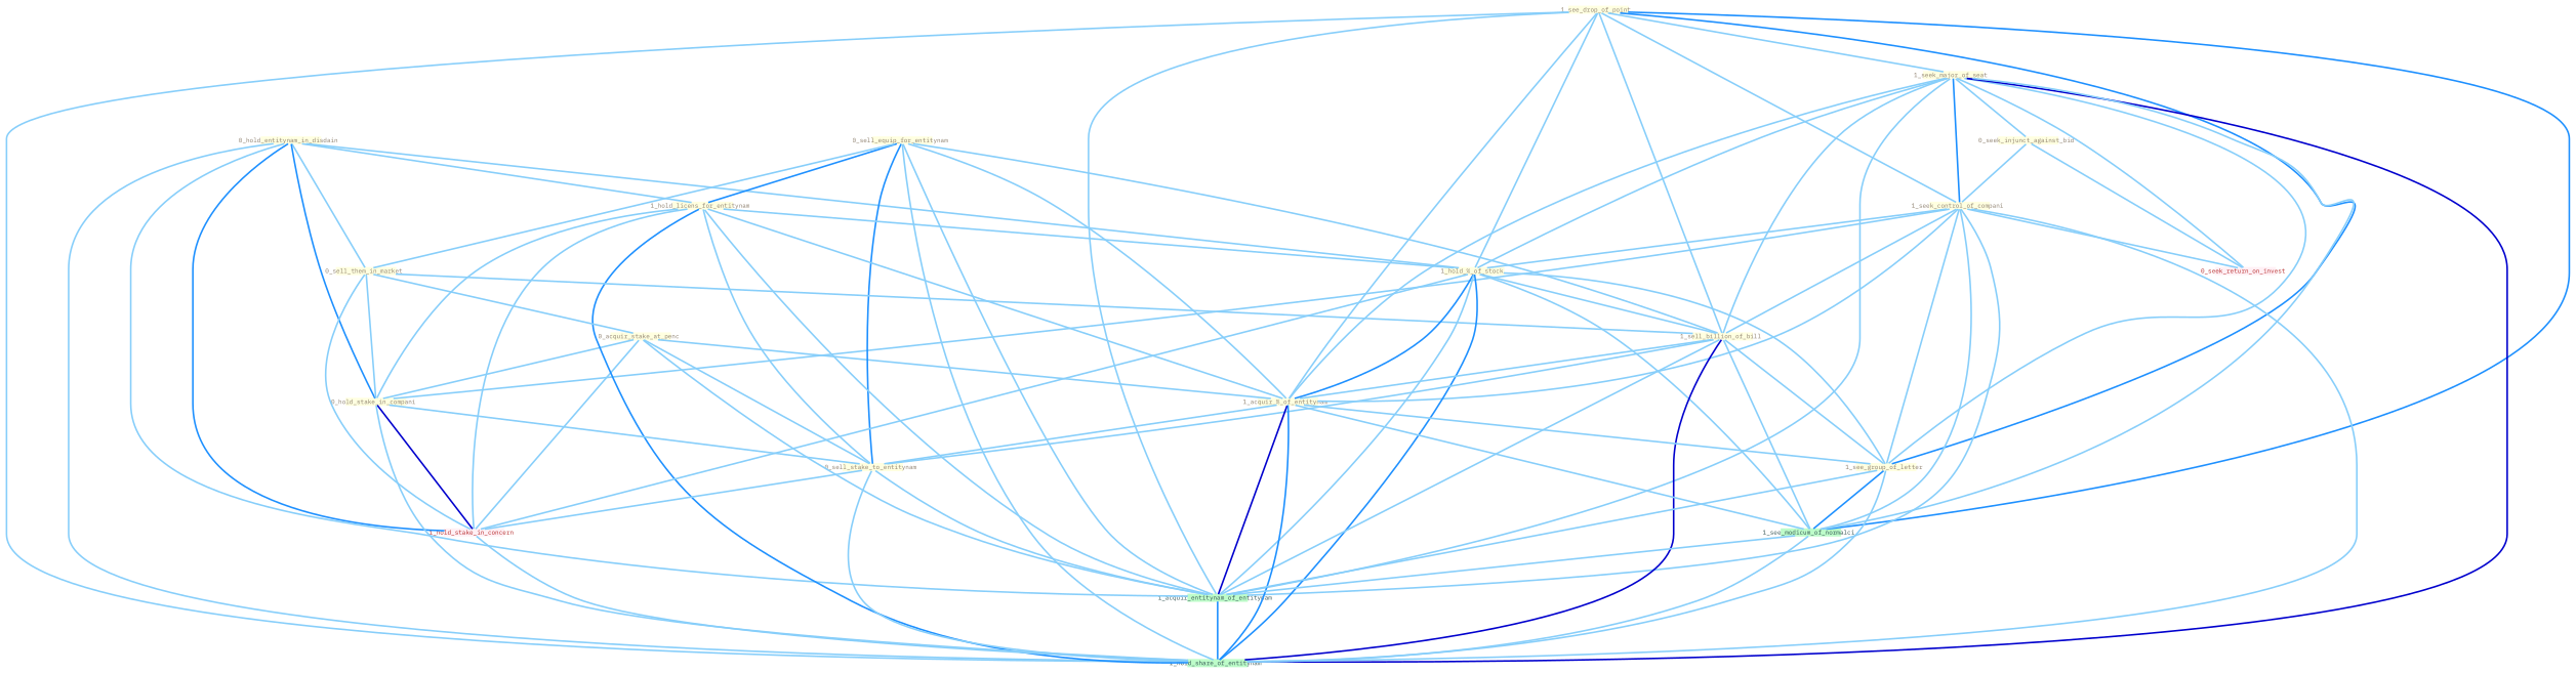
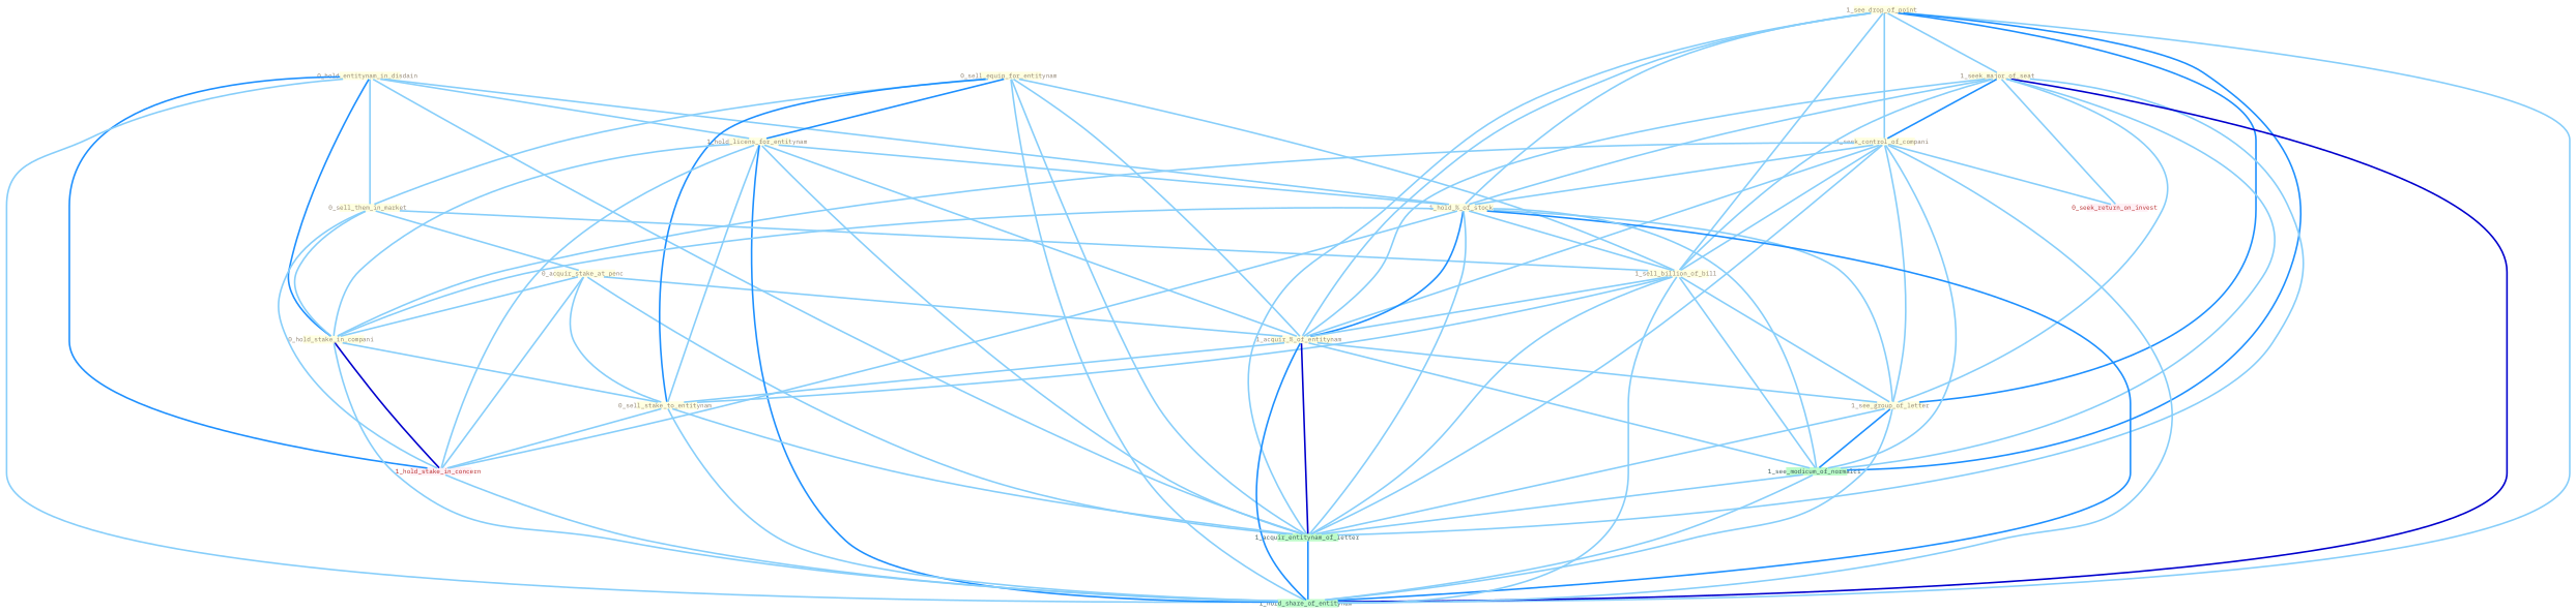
  graph {
    fontname="IBM Plex Mono"
    node [color="#ffffe0" fixedsize=true fontcolor="#8b7d6b" fontname="IBM Plex Mono" fontsize=4 shape=polygon style=filled]
    edge [color="#87cefa" fontname="IBM Plex Mono" w=1]
    "0_hold_entitynam_in_disdain " [height=.06 width=.5]
    "1_see_drop_of_point " [height=.06 width=.5]
    "1_seek_major_of_seat " [height=.06 width=.5]
-   "0_seek_injunct_against_bid " [height=.06 width=.5]
    "1_seek_control_of_compani " [height=.06 width=.5]
    "0_acquir_stake_at_penc " [height=.06 width=.5]
    "0_sell_equip_for_entitynam " [height=.06 width=.5]
    "1_hold_licens_for_entitynam " [height=.06 width=.5]
    "0_sell_them_in_market " [height=.06 width=.5]
    "1_hold_%_of_stock " [height=.06 width=.5]
    "1_sell_billion_of_bill " [height=.06 width=.5]
    "0_hold_stake_in_compani " [height=.06 width=.5]
    "1_acquir_%_of_entitynam " [height=.06 width=.5]
    "0_sell_stake_to_entitynam " [height=.06 width=.5]
    "1_see_group_of_letter " [height=.06 width=.5]
    "1_hold_stake_in_concern " [color="#fff0f5" fontcolor="#b22222" height=.06 width=.5]
    "0_seek_return_on_invest " [color="#fff0f5" fontcolor="#b22222" height=.06 width=.5]
-   "1_acquir_entitynam_of_entitynam " [color="#BDFCC9" fontcolor="#2f4f4f" height=.06 width=.5]
+   "1_acquir_entitynam_of_entitynam " [color="#BDFCC9" fontcolor="#2f4f4f" height=.06 width=.5 label="1_acquir_entitynam_of_letter"]
    "1_hold_share_of_entitynam " [color="#BDFCC9" fontcolor="#2f4f4f" height=.06 width=.5]
    "1_see_modicum_of_normalci " [color="#BDFCC9" fontcolor="#2f4f4f" height=.06 width=.5]
    subgraph sub_1 {
      "0_hold_entitynam_in_disdain "
      "1_see_drop_of_point "
      "1_seek_major_of_seat "
-     "0_seek_injunct_against_bid "
      "1_seek_control_of_compani "
      "0_acquir_stake_at_penc "
      "0_sell_equip_for_entitynam "
      "1_hold_licens_for_entitynam "
      "0_sell_them_in_market "
      "1_hold_%_of_stock "
      "1_sell_billion_of_bill "
      "0_hold_stake_in_compani "
      "1_acquir_%_of_entitynam "
      "0_sell_stake_to_entitynam "
      "1_see_group_of_letter "
    }
    subgraph sub_2 {
      "1_hold_stake_in_concern "
      "0_seek_return_on_invest "
    }
    "0_hold_entitynam_in_disdain " -- "1_hold_licens_for_entitynam "
    "0_hold_entitynam_in_disdain " -- "0_sell_them_in_market "
    "0_hold_entitynam_in_disdain " -- "1_hold_%_of_stock "
    "0_hold_entitynam_in_disdain " -- "0_hold_stake_in_compani " [color="#1e90ff" w=2]
    "0_hold_entitynam_in_disdain " -- "1_hold_stake_in_concern " [color="#1e90ff" w=2]
    "0_hold_entitynam_in_disdain " -- "1_acquir_entitynam_of_entitynam "
    "0_hold_entitynam_in_disdain " -- "1_hold_share_of_entitynam "
    "1_see_drop_of_point " -- "1_seek_major_of_seat "
    "1_see_drop_of_point " -- "1_seek_control_of_compani "
    "1_see_drop_of_point " -- "1_hold_%_of_stock "
    "1_see_drop_of_point " -- "1_sell_billion_of_bill "
    "1_see_drop_of_point " -- "1_acquir_%_of_entitynam "
    "1_see_drop_of_point " -- "1_see_group_of_letter " [color="#1e90ff" w=2]
    "1_see_drop_of_point " -- "1_acquir_entitynam_of_entitynam "
    "1_see_drop_of_point " -- "1_hold_share_of_entitynam "
    "1_see_drop_of_point " -- "1_see_modicum_of_normalci " [color="#1e90ff" w=2]
-   "1_seek_major_of_seat " -- "0_seek_injunct_against_bid "
    "1_seek_major_of_seat " -- "1_seek_control_of_compani " [color="#1e90ff" w=2]
    "1_seek_major_of_seat " -- "1_hold_%_of_stock "
    "1_seek_major_of_seat " -- "1_sell_billion_of_bill "
    "1_seek_major_of_seat " -- "1_acquir_%_of_entitynam "
    "1_seek_major_of_seat " -- "1_see_group_of_letter "
    "1_seek_major_of_seat " -- "0_seek_return_on_invest "
    "1_seek_major_of_seat " -- "1_acquir_entitynam_of_entitynam "
    "1_seek_major_of_seat " -- "1_hold_share_of_entitynam " [color="#0000cd"]
    "1_seek_major_of_seat " -- "1_see_modicum_of_normalci "
-   "0_seek_injunct_against_bid " -- "1_seek_control_of_compani "
-   "0_seek_injunct_against_bid " -- "0_seek_return_on_invest "
    "1_seek_control_of_compani " -- "1_hold_%_of_stock "
    "1_seek_control_of_compani " -- "1_sell_billion_of_bill "
    "1_seek_control_of_compani " -- "0_hold_stake_in_compani "
    "1_seek_control_of_compani " -- "1_acquir_%_of_entitynam "
    "1_seek_control_of_compani " -- "1_see_group_of_letter "
    "1_seek_control_of_compani " -- "0_seek_return_on_invest "
    "1_seek_control_of_compani " -- "1_acquir_entitynam_of_entitynam "
    "1_seek_control_of_compani " -- "1_hold_share_of_entitynam "
    "1_seek_control_of_compani " -- "1_see_modicum_of_normalci "
    "0_acquir_stake_at_penc " -- "0_hold_stake_in_compani "
    "0_acquir_stake_at_penc " -- "1_acquir_%_of_entitynam "
    "0_acquir_stake_at_penc " -- "0_sell_stake_to_entitynam "
    "0_acquir_stake_at_penc " -- "1_hold_stake_in_concern "
    "0_acquir_stake_at_penc " -- "1_acquir_entitynam_of_entitynam "
    "0_sell_equip_for_entitynam " -- "1_hold_licens_for_entitynam " [color="#1e90ff" w=2]
    "0_sell_equip_for_entitynam " -- "0_sell_them_in_market "
    "0_sell_equip_for_entitynam " -- "1_sell_billion_of_bill "
    "0_sell_equip_for_entitynam " -- "1_acquir_%_of_entitynam "
    "0_sell_equip_for_entitynam " -- "0_sell_stake_to_entitynam " [color="#1e90ff" w=2]
    "0_sell_equip_for_entitynam " -- "1_acquir_entitynam_of_entitynam "
    "0_sell_equip_for_entitynam " -- "1_hold_share_of_entitynam "
    "1_hold_licens_for_entitynam " -- "1_hold_%_of_stock "
    "1_hold_licens_for_entitynam " -- "0_hold_stake_in_compani "
    "1_hold_licens_for_entitynam " -- "1_acquir_%_of_entitynam "
    "1_hold_licens_for_entitynam " -- "0_sell_stake_to_entitynam "
    "1_hold_licens_for_entitynam " -- "1_hold_stake_in_concern "
    "1_hold_licens_for_entitynam " -- "1_acquir_entitynam_of_entitynam "
    "1_hold_licens_for_entitynam " -- "1_hold_share_of_entitynam " [color="#1e90ff" w=2]
    "0_sell_them_in_market " -- "0_acquir_stake_at_penc "
    "0_sell_them_in_market " -- "1_sell_billion_of_bill "
    "0_sell_them_in_market " -- "0_hold_stake_in_compani "
    "0_sell_them_in_market " -- "1_hold_stake_in_concern "
    "1_hold_%_of_stock " -- "1_sell_billion_of_bill "
+   "1_hold_%_of_stock " -- "0_hold_stake_in_compani "
    "1_hold_%_of_stock " -- "1_acquir_%_of_entitynam " [color="#1e90ff" w=2]
    "1_hold_%_of_stock " -- "1_see_group_of_letter "
    "1_hold_%_of_stock " -- "1_hold_stake_in_concern "
    "1_hold_%_of_stock " -- "1_acquir_entitynam_of_entitynam "
    "1_hold_%_of_stock " -- "1_hold_share_of_entitynam " [color="#1e90ff" w=2]
    "1_hold_%_of_stock " -- "1_see_modicum_of_normalci "
    "1_sell_billion_of_bill " -- "1_acquir_%_of_entitynam "
    "1_sell_billion_of_bill " -- "0_sell_stake_to_entitynam "
    "1_sell_billion_of_bill " -- "1_see_group_of_letter "
    "1_sell_billion_of_bill " -- "1_acquir_entitynam_of_entitynam "
-   "1_sell_billion_of_bill " -- "1_hold_share_of_entitynam " [color="#0000cd"]
+   "1_sell_billion_of_bill " -- "1_hold_share_of_entitynam "
    "1_sell_billion_of_bill " -- "1_see_modicum_of_normalci "
    "0_hold_stake_in_compani " -- "0_sell_stake_to_entitynam "
    "0_hold_stake_in_compani " -- "1_hold_stake_in_concern " [color="#0000cd" w=3]
    "0_hold_stake_in_compani " -- "1_hold_share_of_entitynam "
    "1_acquir_%_of_entitynam " -- "0_sell_stake_to_entitynam "
    "1_acquir_%_of_entitynam " -- "1_see_group_of_letter "
    "1_acquir_%_of_entitynam " -- "1_acquir_entitynam_of_entitynam " [color="#0000cd" w=3]
    "1_acquir_%_of_entitynam " -- "1_hold_share_of_entitynam " [color="#1e90ff" w=2]
    "1_acquir_%_of_entitynam " -- "1_see_modicum_of_normalci "
    "0_sell_stake_to_entitynam " -- "1_hold_stake_in_concern "
    "0_sell_stake_to_entitynam " -- "1_acquir_entitynam_of_entitynam "
    "0_sell_stake_to_entitynam " -- "1_hold_share_of_entitynam "
    "1_see_group_of_letter " -- "1_acquir_entitynam_of_entitynam "
    "1_see_group_of_letter " -- "1_hold_share_of_entitynam "
    "1_see_group_of_letter " -- "1_see_modicum_of_normalci " [color="#1e90ff" w=2]
    "1_hold_stake_in_concern " -- "1_hold_share_of_entitynam "
    "1_acquir_entitynam_of_entitynam " -- "1_hold_share_of_entitynam " [color="#1e90ff" w=2]
    "1_see_modicum_of_normalci " -- "1_acquir_entitynam_of_entitynam "
    "1_see_modicum_of_normalci " -- "1_hold_share_of_entitynam "
  }
